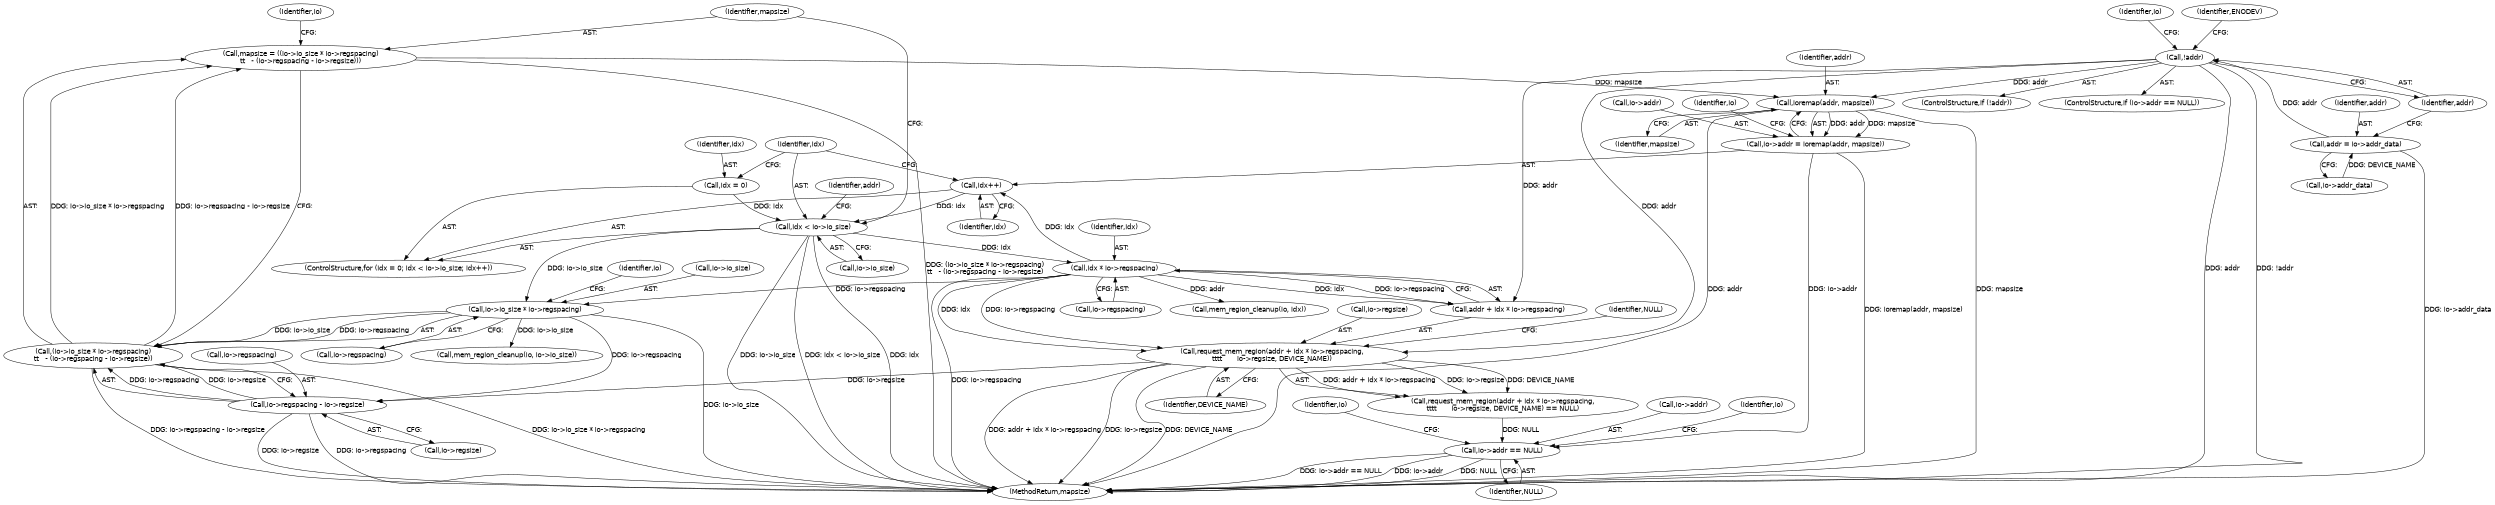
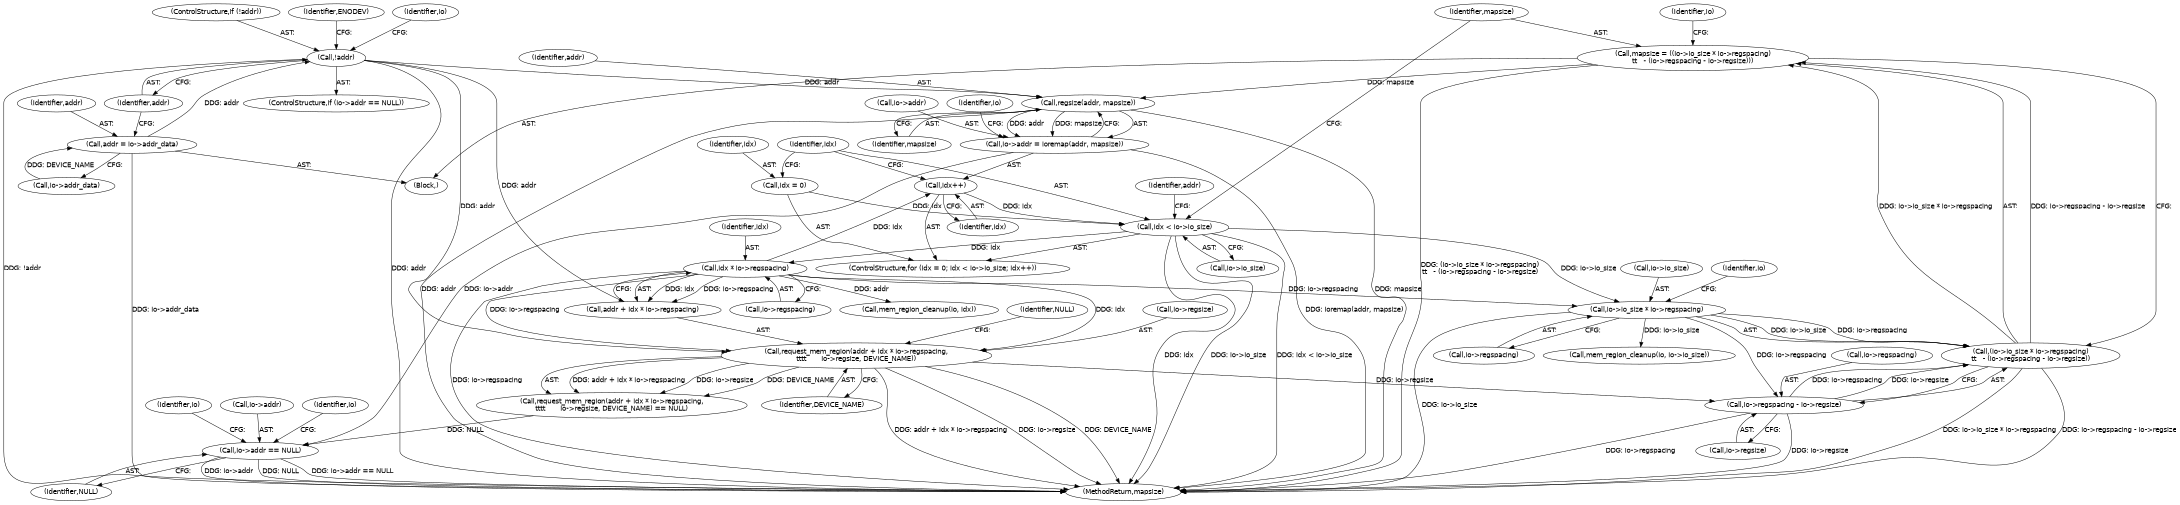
  digraph {
    fontname="DejaVu Sans"
    node [fontname="DejaVu Sans"]
    edge [fontname="DejaVu Sans"]
    n1 [label="(Call,mapsize = ((io->io_size * io->regspacing)\n\t\t   - (io->regspacing - io->regsize)))"]
    n2 [label="(Call,(io->io_size * io->regspacing)\n\t\t   - (io->regspacing - io->regsize))"]
-   n3 [label="(Call,ioremap(addr, mapsize))"]
+   n3 [label="(Call,regsize(addr, mapsize))"]
+   n4 [label="(Block,)"]
    n5 [label="(MethodReturn,mapsize)"]
    n6 [label="(Call,io->regspacing - io->regsize)"]
    n7 [label="(Call,io->addr = ioremap(addr, mapsize))"]
    n8 [label="(Identifier,mapsize)"]
    n9 [label="(Call,io->regsize)"]
    n10 [label="(Call,io->io_size * io->regspacing)"]
    n11 [label="(Call,io->regspacing)"]
    n12 [label="(Call,mem_region_cleanup(io, io->io_size))"]
    n13 [label="(Call,idx < io->io_size)"]
    n14 [label="(Call,idx * io->regspacing)"]
    n15 [label="(Call,io->io_size)"]
    n16 [label="(ControlStructure,for (idx = 0; idx < io->io_size; idx++))"]
    n17 [label="(Call,idx++)"]
    n18 [label="(Call,request_mem_region(addr + idx * io->regspacing,\n\t\t\t\t       io->regsize, DEVICE_NAME))"]
    n19 [label="(Call,io->regspacing)"]
    n20 [label="(Call,addr + idx * io->regspacing)"]
    n21 [label="(Call,mem_region_cleanup(io, idx))"]
    n22 [label="(Call,idx = 0)"]
    n23 [label="(Identifier,idx)"]
    n24 [label="(Identifier,DEVICE_NAME)"]
    n25 [label="(Call,request_mem_region(addr + idx * io->regspacing,\n\t\t\t\t       io->regsize, DEVICE_NAME) == NULL)"]
    n26 [label="(Call,io->addr == NULL)"]
    n27 [label="(Call,!addr)"]
    n28 [label="(Identifier,addr)"]
    n29 [label="(ControlStructure,if (!addr))"]
    n30 [label="(ControlStructure,if (io->addr == NULL))"]
    n31 [label="(Call,addr = io->addr_data)"]
    n32 [label="(Call,io->addr_data)"]
    n33 [label="(Identifier,NULL)"]
    n34 [label="(Call,io->addr)"]
    n35 [label="(Identifier,io)"]
    n36 [label="(Call,io->regsize)"]
    n37 [label="(Identifier,addr)"]
    n38 [label="(Call,io->io_size)"]
    n39 [label="(Identifier,ENODEV)"]
    n40 [label="(Identifier,addr)"]
    n41 [label="(Identifier,io)"]
    n42 [label="(Identifier,io)"]
    n43 [label="(Identifier,idx)"]
    n44 [label="(Identifier,addr)"]
    n45 [label="(Identifier,io)"]
    n46 [label="(Call,io->addr)"]
    n47 [label="(Identifier,NULL)"]
    n48 [label="(Identifier,mapsize)"]
    n49 [label="(Call,io->regspacing)"]
    n50 [label="(Identifier,io)"]
    n51 [label="(Identifier,io)"]
    n52 [label="(Identifier,idx)"]
    n53 [label="(Identifier,idx)"]
    n1 -> n2 [label="CFG: "]
    n1 -> n3 [label="DDG: mapsize"]
+   n1 -> n4 [label="AST: "]
    n1 -> n5 [label="DDG: (io->io_size * io->regspacing)\n\t\t   - (io->regspacing - io->regsize)"]
    n2 -> n1 [label="AST: "]
    n2 -> n1 [label="DDG: io->io_size * io->regspacing"]
    n2 -> n1 [label="DDG: io->regspacing - io->regsize"]
    n2 -> n5 [label="DDG: io->io_size * io->regspacing"]
    n2 -> n5 [label="DDG: io->regspacing - io->regsize"]
    n2 -> n6 [label="CFG: "]
    n3 -> n5 [label="DDG: addr"]
    n3 -> n5 [label="DDG: mapsize"]
    n3 -> n7 [label="AST: "]
    n3 -> n7 [label="DDG: addr"]
    n3 -> n7 [label="DDG: mapsize"]
    n3 -> n8 [label="CFG: "]
    n6 -> n2 [label="AST: "]
    n6 -> n2 [label="DDG: io->regspacing"]
    n6 -> n2 [label="DDG: io->regsize"]
    n6 -> n5 [label="DDG: io->regspacing"]
    n6 -> n5 [label="DDG: io->regsize"]
    n6 -> n9 [label="CFG: "]
    n7 -> n3 [label="CFG: "]
    n7 -> n5 [label="DDG: ioremap(addr, mapsize)"]
    n7 -> n17 [label="AST: "]
    n7 -> n26 [label="DDG: io->addr"]
    n8 -> n3 [label="AST: "]
    n9 -> n6 [label="AST: "]
    n10 -> n2 [label="AST: "]
    n10 -> n2 [label="DDG: io->io_size"]
    n10 -> n2 [label="DDG: io->regspacing"]
    n10 -> n5 [label="DDG: io->io_size"]
    n10 -> n6 [label="DDG: io->regspacing"]
    n10 -> n11 [label="CFG: "]
    n10 -> n12 [label="DDG: io->io_size"]
    n11 -> n10 [label="AST: "]
    n13 -> n5 [label="DDG: idx < io->io_size"]
    n13 -> n5 [label="DDG: idx"]
    n13 -> n5 [label="DDG: io->io_size"]
    n13 -> n10 [label="DDG: io->io_size"]
    n13 -> n14 [label="DDG: idx"]
    n13 -> n15 [label="CFG: "]
    n13 -> n16 [label="AST: "]
    n14 -> n5 [label="DDG: io->regspacing"]
    n14 -> n10 [label="DDG: io->regspacing"]
    n14 -> n17 [label="DDG: idx"]
    n14 -> n18 [label="DDG: idx"]
    n14 -> n18 [label="DDG: io->regspacing"]
    n14 -> n19 [label="CFG: "]
    n14 -> n20 [label="AST: "]
    n14 -> n20 [label="DDG: idx"]
    n14 -> n20 [label="DDG: io->regspacing"]
    n14 -> n21 [label="DDG: addr"]
    n15 -> n13 [label="AST: "]
    n17 -> n13 [label="DDG: idx"]
    n17 -> n16 [label="AST: "]
    n17 -> n23 [label="CFG: "]
    n18 -> n5 [label="DDG: addr + idx * io->regspacing"]
    n18 -> n5 [label="DDG: io->regsize"]
    n18 -> n5 [label="DDG: DEVICE_NAME"]
    n18 -> n6 [label="DDG: io->regsize"]
    n18 -> n24 [label="CFG: "]
    n18 -> n25 [label="AST: "]
    n18 -> n25 [label="DDG: addr + idx * io->regspacing"]
    n18 -> n25 [label="DDG: io->regsize"]
    n18 -> n25 [label="DDG: DEVICE_NAME"]
    n19 -> n14 [label="AST: "]
    n20 -> n14 [label="CFG: "]
    n20 -> n18 [label="AST: "]
    n22 -> n13 [label="DDG: idx"]
    n22 -> n16 [label="AST: "]
    n23 -> n17 [label="AST: "]
    n24 -> n18 [label="AST: "]
    n25 -> n26 [label="DDG: NULL"]
    n26 -> n5 [label="DDG: io->addr == NULL"]
    n26 -> n5 [label="DDG: io->addr"]
    n26 -> n5 [label="DDG: NULL"]
    n26 -> n33 [label="CFG: "]
    n27 -> n3 [label="DDG: addr"]
    n27 -> n5 [label="DDG: addr"]
    n27 -> n5 [label="DDG: !addr"]
    n27 -> n18 [label="DDG: addr"]
    n27 -> n20 [label="DDG: addr"]
    n27 -> n28 [label="CFG: "]
-   n27 -> n29 [label="AST: "]
+   n29 -> n27 [label="AST: "]
    n27 -> n30 [label="AST: "]
    n28 -> n27 [label="AST: "]
    n28 -> n31 [label="CFG: "]
+   n31 -> n4 [label="AST: "]
    n31 -> n5 [label="DDG: io->addr_data"]
    n31 -> n27 [label="DDG: addr"]
    n31 -> n32 [label="CFG: "]
    n32 -> n31 [label="DDG: DEVICE_NAME"]
    n33 -> n26 [label="AST: "]
    n34 -> n26 [label="AST: "]
    n35 -> n26 [label="CFG: "]
    n36 -> n18 [label="AST: "]
    n37 -> n31 [label="AST: "]
    n38 -> n10 [label="AST: "]
    n39 -> n27 [label="CFG: "]
    n40 -> n13 [label="CFG: "]
    n41 -> n1 [label="CFG: "]
    n42 -> n26 [label="CFG: "]
    n43 -> n14 [label="AST: "]
    n44 -> n3 [label="AST: "]
    n45 -> n10 [label="CFG: "]
    n46 -> n7 [label="AST: "]
    n47 -> n18 [label="CFG: "]
    n48 -> n1 [label="AST: "]
    n48 -> n13 [label="CFG: "]
    n49 -> n6 [label="AST: "]
    n50 -> n7 [label="CFG: "]
    n51 -> n27 [label="CFG: "]
    n52 -> n13 [label="AST: "]
    n52 -> n17 [label="CFG: "]
    n52 -> n22 [label="CFG: "]
    n53 -> n22 [label="AST: "]
  }
